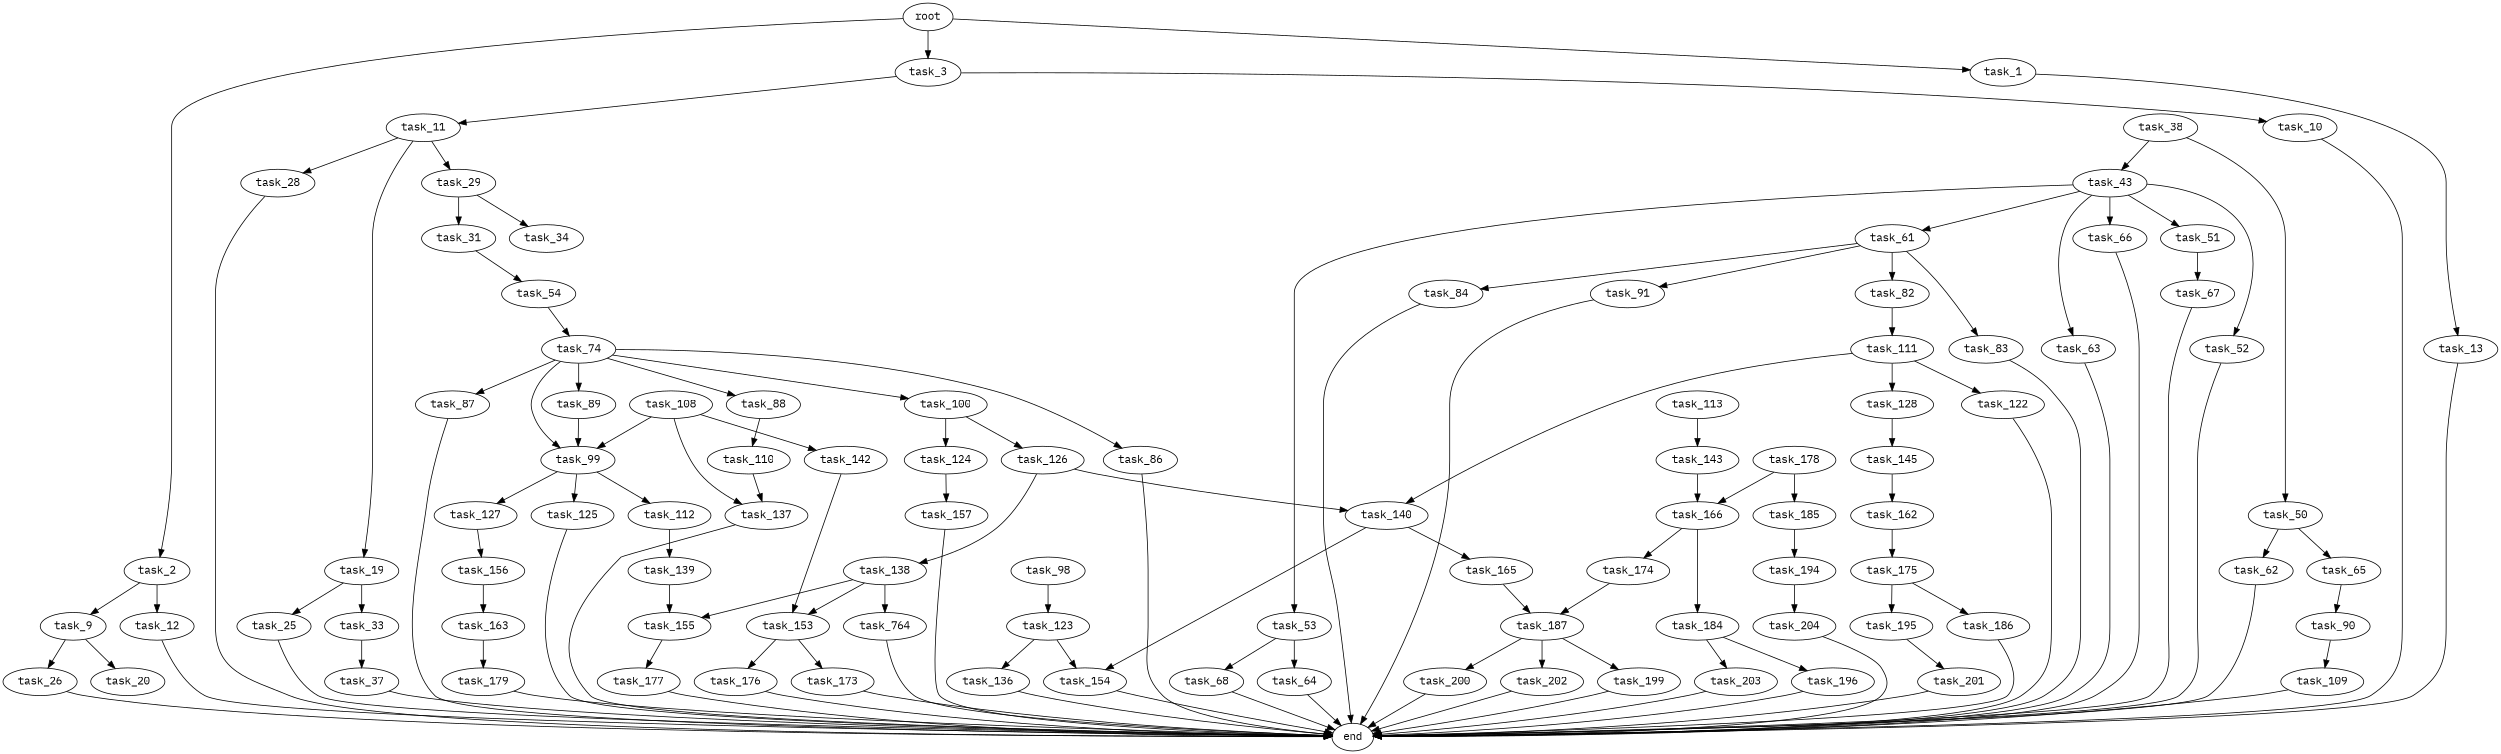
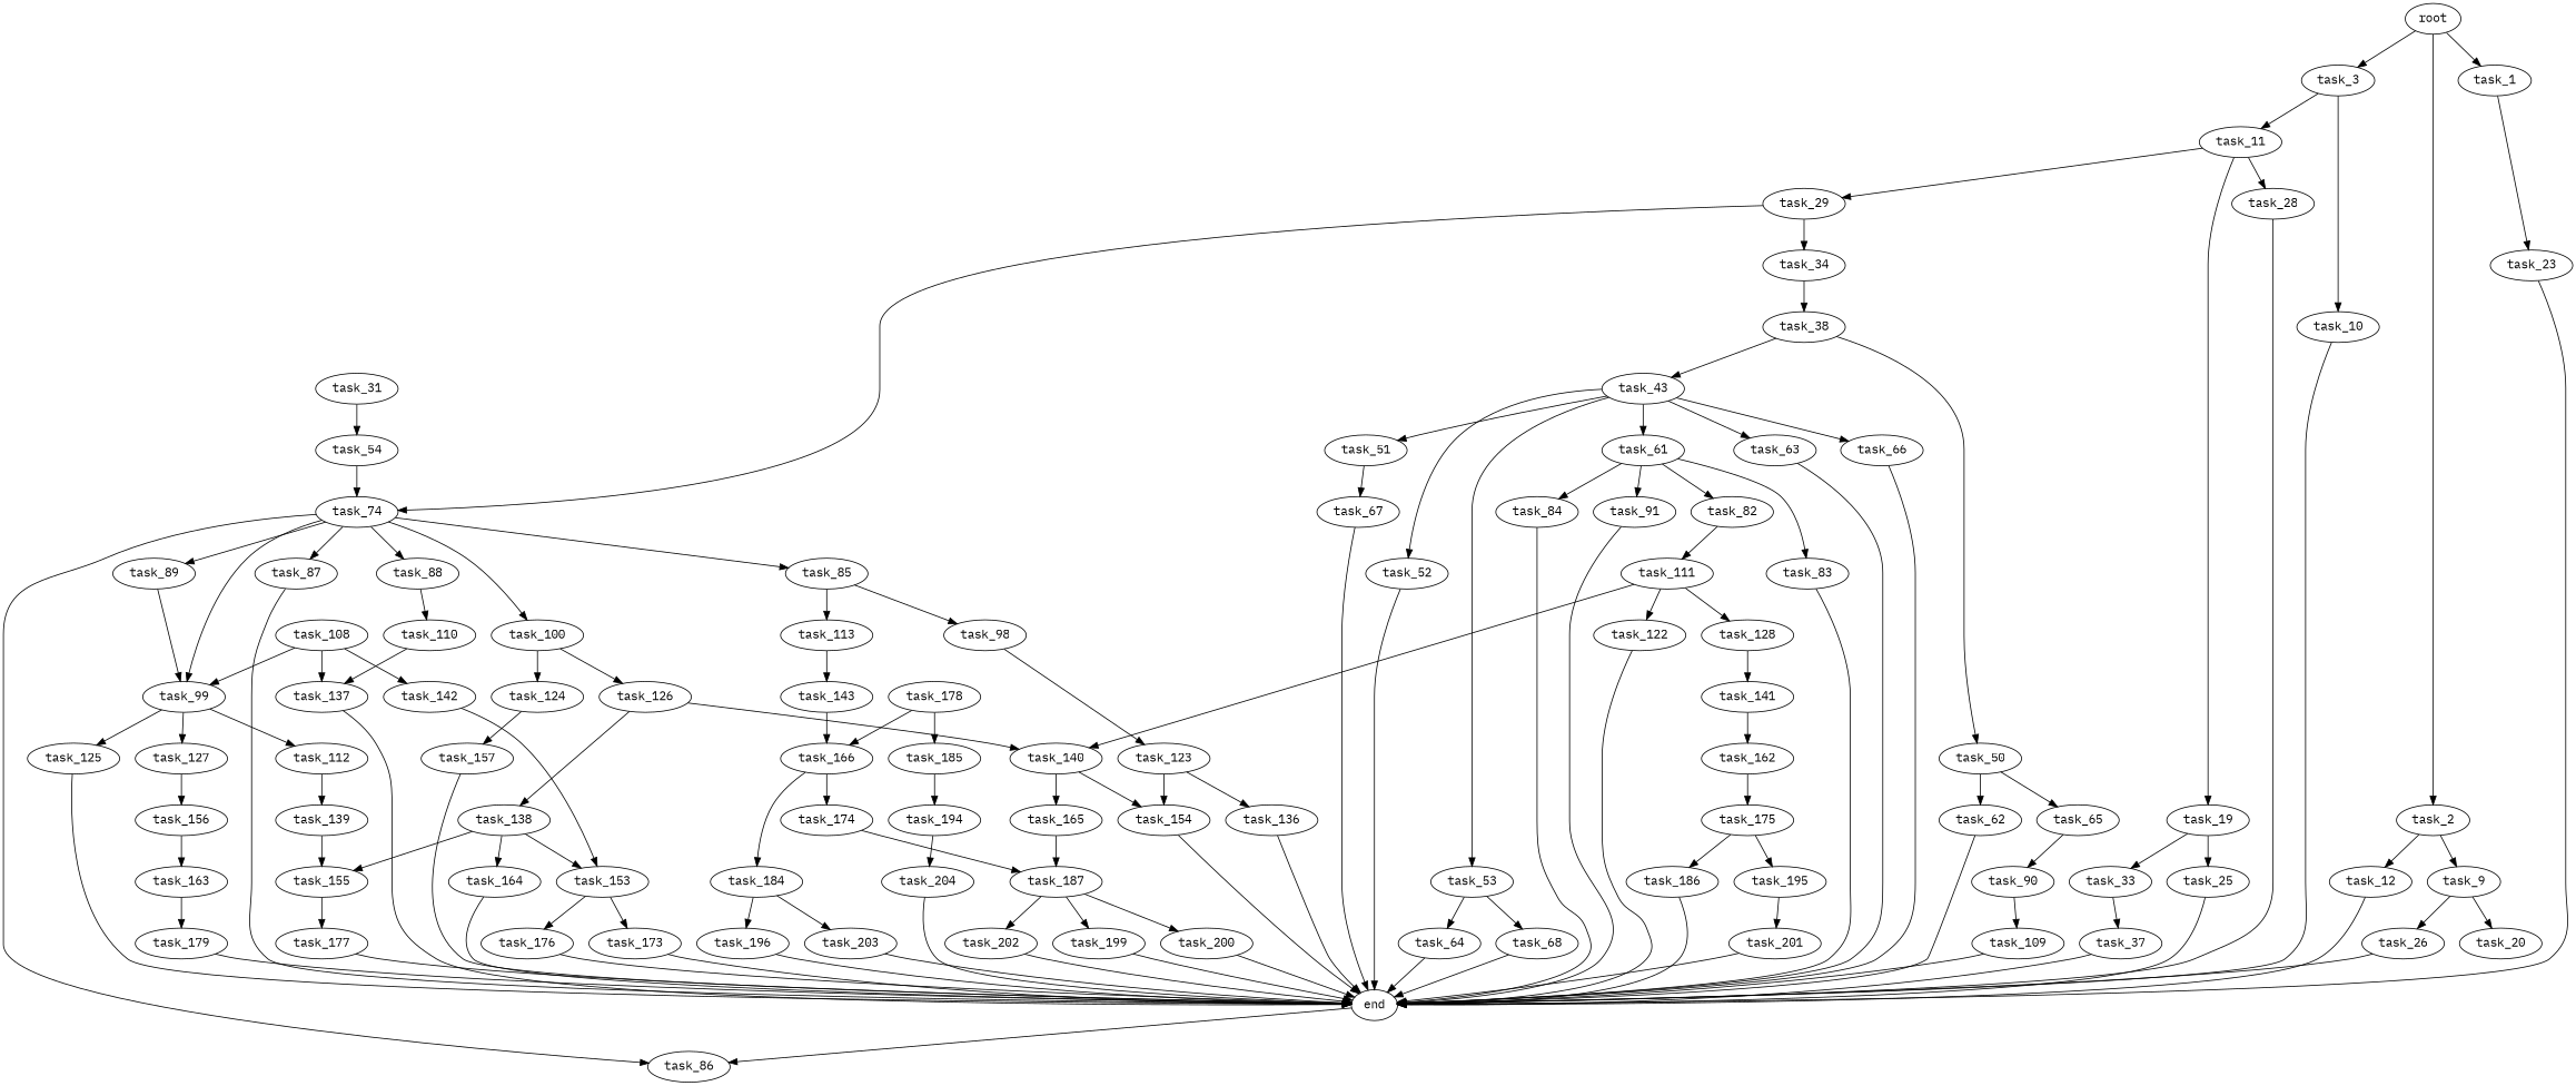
  digraph {
    fontname="IBM Plex Mono"
    node [fontname="IBM Plex Mono"]
    edge [fontname="IBM Plex Mono"]
    root
    task_1
    task_2
    task_3
-   task_13
+   task_13 [label=task_23]
    task_9
    task_12
    task_10
    task_11
    end
    task_20
    task_26
    task_19
    task_28
    task_29
    task_25
    task_33
    task_34
    n19 [label=task_31]
    task_37
    task_38
    task_54
    task_43
    task_50
    task_74
    task_51
    task_52
    task_53
    task_61
    task_63
    task_66
    task_62
    task_65
    task_67
    task_64
    task_68
    task_82
    task_83
    task_84
    task_91
    task_90
+   task_85
    task_86
    task_87
    task_88
    task_89
    task_99
    task_100
    task_111
    task_109
    task_98
    task_113
    task_110
    task_112
    task_125
    task_127
    task_124
    task_126
    task_122
    task_128
    task_140
    task_123
    task_143
    task_137
    task_108
    task_142
    task_139
    task_156
    task_157
    task_138
-   task_141 [label=task_145]
+   task_141
    task_154
    task_165
    task_136
    task_166
    task_153
    task_155
    task_163
-   task_164 [label=task_764]
+   task_164
    task_173
    task_176
    task_162
    task_187
    task_177
    task_174
    task_184
    task_179
    task_175
    task_199
    task_200
    task_202
    task_186
    task_195
    task_178
    task_185
    task_196
    task_203
    task_201
    task_194
    task_204
    root -> task_1
    root -> task_2
    root -> task_3
    task_1 -> task_13
    task_2 -> task_9
    task_2 -> task_12
    task_3 -> task_10
    task_3 -> task_11
    task_13 -> end
    task_9 -> task_20
    task_9 -> task_26
    task_12 -> end
    task_10 -> end
    task_11 -> task_19
    task_11 -> task_28
    task_11 -> task_29
    task_26 -> end
    task_19 -> task_25
    task_19 -> task_33
    task_28 -> end
    task_29 -> task_34
-   task_29 -> n19
+   task_29 -> task_74
    task_25 -> end
    task_33 -> task_37
+   task_34 -> task_38
    n19 -> task_54
    task_37 -> end
    task_38 -> task_43
    task_38 -> task_50
    task_54 -> task_74
    task_43 -> task_51
    task_43 -> task_52
    task_43 -> task_53
    task_43 -> task_61
    task_43 -> task_63
    task_43 -> task_66
    task_50 -> task_62
    task_50 -> task_65
+   task_74 -> task_85
    task_74 -> task_86
    task_74 -> task_87
    task_74 -> task_88
    task_74 -> task_89
    task_74 -> task_99
    task_74 -> task_100
    task_51 -> task_67
    task_52 -> end
    task_53 -> task_64
    task_53 -> task_68
    task_61 -> task_82
    task_61 -> task_83
    task_61 -> task_84
    task_61 -> task_91
    task_63 -> end
    task_66 -> end
    task_62 -> end
    task_65 -> task_90
    task_67 -> end
    task_64 -> end
    task_68 -> end
    task_82 -> task_111
    task_83 -> end
    task_84 -> end
    task_91 -> end
    task_90 -> task_109
-   task_86 -> end
+   task_85 -> task_98
+   task_85 -> task_113
+   end -> task_86
    task_87 -> end
    task_88 -> task_110
    task_89 -> task_99
    task_99 -> task_112
    task_99 -> task_125
    task_99 -> task_127
    task_100 -> task_124
    task_100 -> task_126
    task_111 -> task_122
    task_111 -> task_128
    task_111 -> task_140
    task_109 -> end
    task_98 -> task_123
    task_113 -> task_143
    task_110 -> task_137
    task_112 -> task_139
    task_125 -> end
    task_127 -> task_156
    task_124 -> task_157
    task_126 -> task_140
    task_126 -> task_138
    task_122 -> end
    task_128 -> task_141
    task_140 -> task_154
    task_140 -> task_165
    task_123 -> task_154
    task_123 -> task_136
    task_143 -> task_166
    task_137 -> end
    task_108 -> task_99
    task_108 -> task_137
    task_108 -> task_142
    task_142 -> task_153
    task_139 -> task_155
    task_156 -> task_163
    task_157 -> end
    task_138 -> task_153
    task_138 -> task_155
    task_138 -> task_164
    task_141 -> task_162
    task_154 -> end
    task_165 -> task_187
    task_136 -> end
    task_166 -> task_174
    task_166 -> task_184
    task_153 -> task_173
    task_153 -> task_176
    task_155 -> task_177
    task_163 -> task_179
    task_164 -> end
    task_173 -> end
    task_176 -> end
    task_162 -> task_175
    task_187 -> task_199
    task_187 -> task_200
    task_187 -> task_202
    task_177 -> end
    task_174 -> task_187
    task_184 -> task_196
    task_184 -> task_203
    task_179 -> end
    task_175 -> task_186
    task_175 -> task_195
    task_199 -> end
    task_200 -> end
    task_202 -> end
    task_186 -> end
    task_195 -> task_201
    task_178 -> task_166
    task_178 -> task_185
    task_185 -> task_194
    task_196 -> end
    task_203 -> end
    task_201 -> end
    task_194 -> task_204
    task_204 -> end
  }
